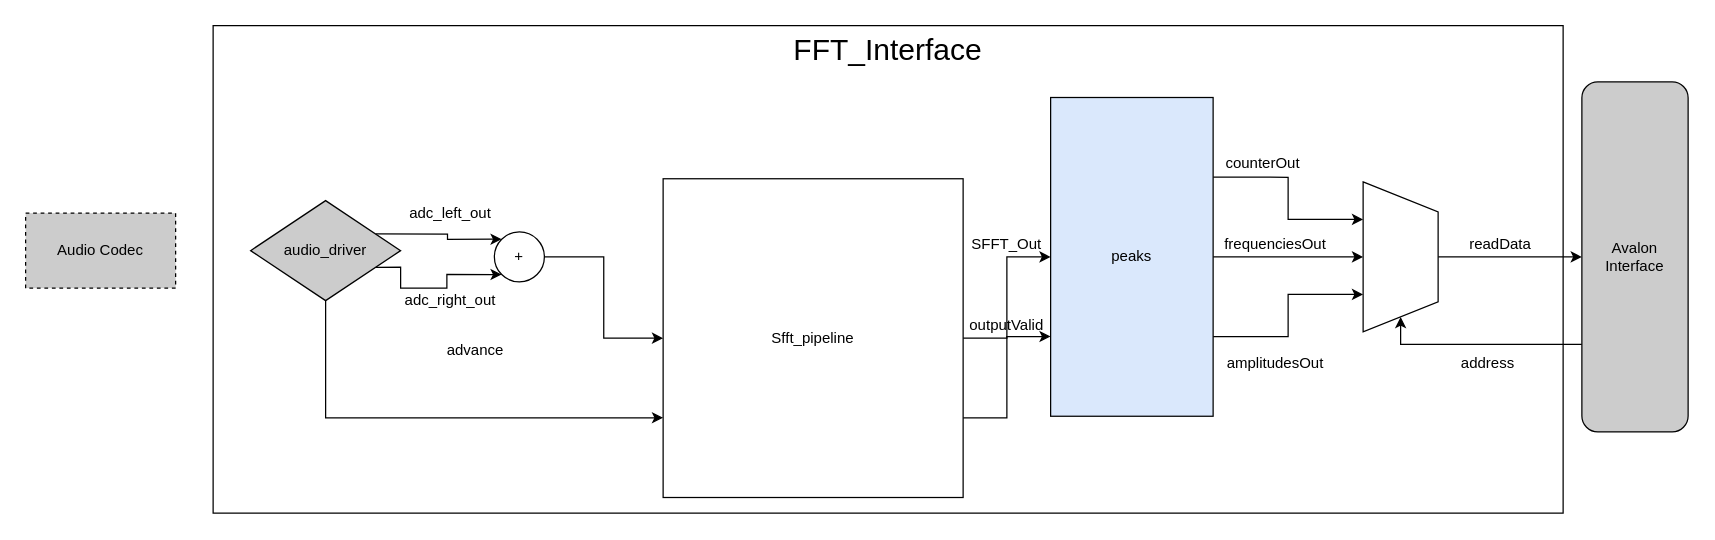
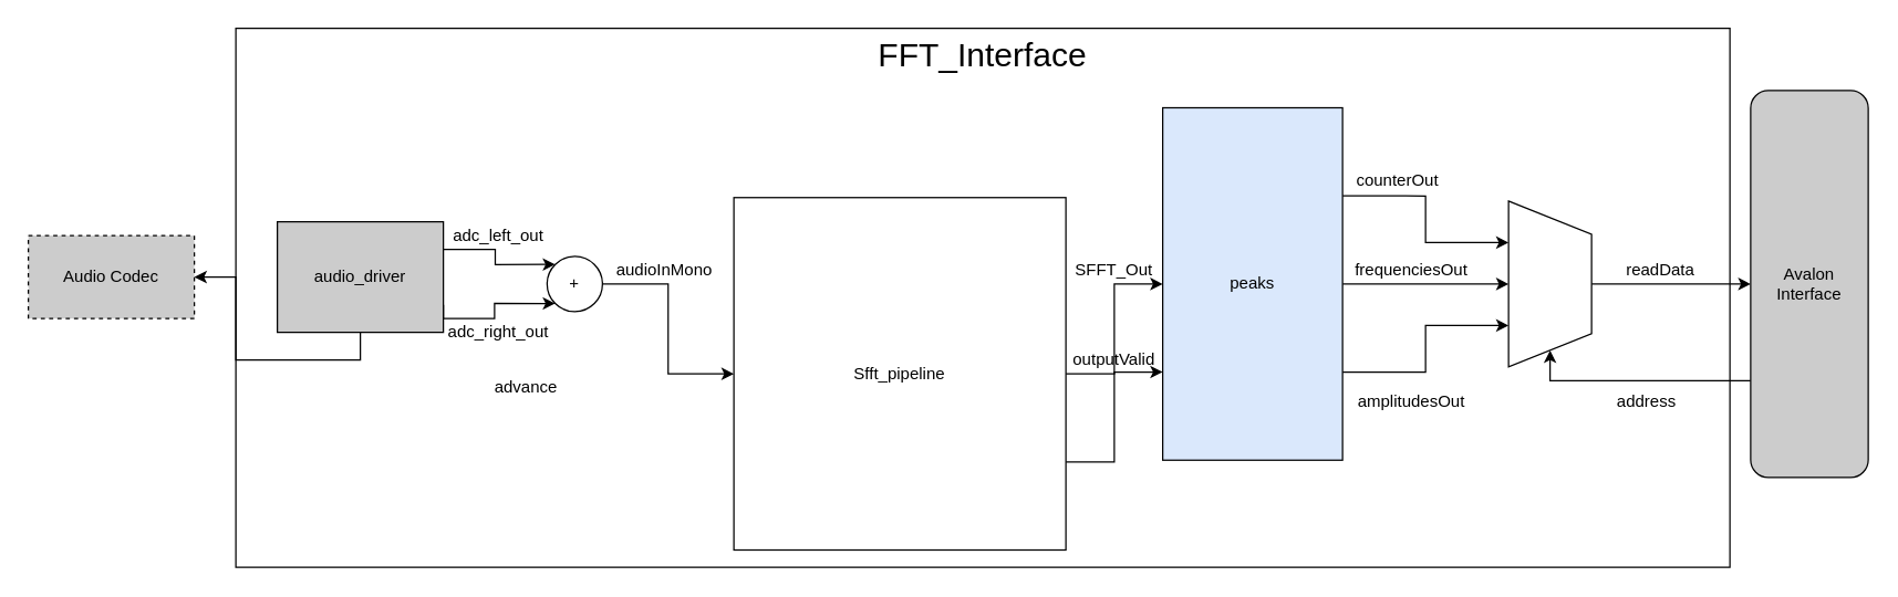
  <mxCell id="0" />
  <mxCell id="1" parent="0" />
  <mxCell id="2" style="edgeStyle=orthogonalEdgeStyle;rounded=0;orthogonalLoop=1;jettySize=auto;html=1;exitX=1;exitY=0.25;exitDx=0;exitDy=0;entryX=0;entryY=0;entryDx=0;entryDy=0;" edge="1" parent="1" source="5" target="11"><mxGeometry relative="1" as="geometry" /></mxCell>
  <mxCell id="3" style="edgeStyle=orthogonalEdgeStyle;rounded=0;orthogonalLoop=1;jettySize=auto;html=1;exitX=1;exitY=0.75;exitDx=0;exitDy=0;entryX=0;entryY=1;entryDx=0;entryDy=0;" edge="1" parent="1" source="5" target="11"><mxGeometry relative="1" as="geometry"><Array as="points"><mxPoint x="320" y="230" /><mxPoint x="357" y="230" /><mxPoint x="357" y="219" /></Array></mxGeometry></mxCell>
- <mxCell id="4" style="edgeStyle=orthogonalEdgeStyle;rounded=0;orthogonalLoop=1;jettySize=auto;html=1;exitX=0.5;exitY=1;exitDx=0;exitDy=0;entryX=0;entryY=0.75;entryDx=0;entryDy=0;" edge="1" parent="1" source="5" target="9"><mxGeometry relative="1" as="geometry" /></mxCell>
- <mxCell id="5" value="audio_driver&lt;br&gt;" style="rhombus;whiteSpace=wrap;html=1;fillColor=#CCCCCC;" vertex="1" parent="1"><mxGeometry x="200" y="160" width="120" height="80" as="geometry" /></mxCell>
+ <mxCell id="4" style="edgeStyle=orthogonalEdgeStyle;rounded=0;orthogonalLoop=1;jettySize=auto;html=1;exitX=0.5;exitY=1;exitDx=0;exitDy=0;" edge="1" parent="1" source="5" target="6"><mxGeometry relative="1" as="geometry" /></mxCell>
+ <mxCell id="5" value="audio_driver&lt;br&gt;" style="rounded=0;whiteSpace=wrap;html=1;fillColor=#CCCCCC;" vertex="1" parent="1"><mxGeometry x="200" y="160" width="120" height="80" as="geometry" /></mxCell>
  <mxCell id="6" value="Audio Codec&lt;br&gt;" style="rounded=0;whiteSpace=wrap;html=1;fillColor=#CCCCCC;dashed=1;" vertex="1" parent="1"><mxGeometry x="20" y="170" width="120" height="60" as="geometry" /></mxCell>
  <mxCell id="7" style="edgeStyle=orthogonalEdgeStyle;rounded=0;orthogonalLoop=1;jettySize=auto;html=1;exitX=1;exitY=0.5;exitDx=0;exitDy=0;entryX=0;entryY=0.5;entryDx=0;entryDy=0;" edge="1" parent="1" source="9" target="15"><mxGeometry relative="1" as="geometry" /></mxCell>
  <mxCell id="8" style="edgeStyle=orthogonalEdgeStyle;rounded=0;orthogonalLoop=1;jettySize=auto;html=1;exitX=1;exitY=0.75;exitDx=0;exitDy=0;entryX=0;entryY=0.75;entryDx=0;entryDy=0;" edge="1" parent="1" source="9" target="15"><mxGeometry relative="1" as="geometry" /></mxCell>
  <mxCell id="9" value="Sfft_pipeline&lt;br&gt;" style="rounded=0;whiteSpace=wrap;html=1;" vertex="1" parent="1"><mxGeometry x="530" y="142.5" width="240" height="255" as="geometry" /></mxCell>
  <mxCell id="10" style="edgeStyle=orthogonalEdgeStyle;rounded=0;orthogonalLoop=1;jettySize=auto;html=1;exitX=1;exitY=0.5;exitDx=0;exitDy=0;entryX=0;entryY=0.5;entryDx=0;entryDy=0;" edge="1" parent="1" source="11" target="9"><mxGeometry relative="1" as="geometry" /></mxCell>
  <mxCell id="11" value="+" style="ellipse;whiteSpace=wrap;html=1;aspect=fixed;" vertex="1" parent="1"><mxGeometry x="395" y="185" width="40" height="40" as="geometry" /></mxCell>
  <mxCell id="12" style="edgeStyle=orthogonalEdgeStyle;rounded=0;orthogonalLoop=1;jettySize=auto;html=1;exitX=1;exitY=0.25;exitDx=0;exitDy=0;entryX=0.25;entryY=1;entryDx=0;entryDy=0;" edge="1" parent="1" source="15" target="17"><mxGeometry relative="1" as="geometry" /></mxCell>
  <mxCell id="13" style="edgeStyle=orthogonalEdgeStyle;rounded=0;orthogonalLoop=1;jettySize=auto;html=1;exitX=1;exitY=0.5;exitDx=0;exitDy=0;entryX=0.5;entryY=1;entryDx=0;entryDy=0;" edge="1" parent="1" source="15" target="17"><mxGeometry relative="1" as="geometry" /></mxCell>
  <mxCell id="14" style="edgeStyle=orthogonalEdgeStyle;rounded=0;orthogonalLoop=1;jettySize=auto;html=1;exitX=1;exitY=0.75;exitDx=0;exitDy=0;entryX=0.75;entryY=1;entryDx=0;entryDy=0;" edge="1" parent="1" source="15" target="17"><mxGeometry relative="1" as="geometry" /></mxCell>
  <mxCell id="15" value="peaks&lt;br&gt;" style="rounded=0;whiteSpace=wrap;html=1;fillColor=#dae8fc;" vertex="1" parent="1"><mxGeometry x="840" y="77.5" width="130" height="255" as="geometry" /></mxCell>
  <mxCell id="16" style="edgeStyle=orthogonalEdgeStyle;rounded=0;orthogonalLoop=1;jettySize=auto;html=1;exitX=0.5;exitY=0;exitDx=0;exitDy=0;entryX=0;entryY=0.5;entryDx=0;entryDy=0;" edge="1" parent="1" source="17" target="28"><mxGeometry relative="1" as="geometry" /></mxCell>
  <mxCell id="17" value="" style="shape=trapezoid;perimeter=trapezoidPerimeter;whiteSpace=wrap;html=1;rotation=90;" vertex="1" parent="1"><mxGeometry x="1060" y="175" width="120" height="60" as="geometry" /></mxCell>
  <mxCell id="18" value="adc_left_out&lt;br&gt;" style="text;html=1;strokeColor=none;fillColor=none;align=center;verticalAlign=middle;whiteSpace=wrap;rounded=0;" vertex="1" parent="1"><mxGeometry x="340" y="160" width="40" height="20" as="geometry" /></mxCell>
  <mxCell id="19" value="adc_right_out&lt;br&gt;" style="text;html=1;strokeColor=none;fillColor=none;align=center;verticalAlign=middle;whiteSpace=wrap;rounded=0;" vertex="1" parent="1"><mxGeometry x="340" y="230" width="40" height="20" as="geometry" /></mxCell>
+ <mxCell id="20" value="audioInMono&lt;br&gt;" style="text;html=1;strokeColor=none;fillColor=none;align=center;verticalAlign=middle;whiteSpace=wrap;rounded=0;" vertex="1" parent="1"><mxGeometry x="460" y="185" width="40" height="20" as="geometry" /></mxCell>
  <mxCell id="21" value="advance&lt;br&gt;" style="text;html=1;strokeColor=none;fillColor=none;align=center;verticalAlign=middle;whiteSpace=wrap;rounded=0;" vertex="1" parent="1"><mxGeometry x="360" y="270" width="40" height="20" as="geometry" /></mxCell>
  <mxCell id="22" value="SFFT_Out&lt;br&gt;" style="text;html=1;strokeColor=none;fillColor=none;align=center;verticalAlign=middle;whiteSpace=wrap;rounded=0;" vertex="1" parent="1"><mxGeometry x="785" y="185" width="40" height="20" as="geometry" /></mxCell>
  <mxCell id="23" value="outputValid&lt;br&gt;" style="text;html=1;strokeColor=none;fillColor=none;align=center;verticalAlign=middle;whiteSpace=wrap;rounded=0;" vertex="1" parent="1"><mxGeometry x="785" y="250" width="40" height="20" as="geometry" /></mxCell>
  <mxCell id="24" value="counterOut" style="text;html=1;strokeColor=none;fillColor=none;align=center;verticalAlign=middle;whiteSpace=wrap;rounded=0;" vertex="1" parent="1"><mxGeometry x="990" y="120" width="40" height="20" as="geometry" /></mxCell>
  <mxCell id="25" value="frequenciesOut" style="text;html=1;strokeColor=none;fillColor=none;align=center;verticalAlign=middle;whiteSpace=wrap;rounded=0;" vertex="1" parent="1"><mxGeometry x="1000" y="185" width="40" height="20" as="geometry" /></mxCell>
  <mxCell id="26" value="amplitudesOut" style="text;html=1;strokeColor=none;fillColor=none;align=center;verticalAlign=middle;whiteSpace=wrap;rounded=0;" vertex="1" parent="1"><mxGeometry x="1000" y="280" width="40" height="20" as="geometry" /></mxCell>
  <mxCell id="27" style="edgeStyle=orthogonalEdgeStyle;rounded=0;orthogonalLoop=1;jettySize=auto;html=1;exitX=0;exitY=0.75;exitDx=0;exitDy=0;entryX=1;entryY=0.5;entryDx=0;entryDy=0;" edge="1" parent="1" source="28" target="17"><mxGeometry relative="1" as="geometry"><Array as="points"><mxPoint x="1120" y="275" /></Array></mxGeometry></mxCell>
  <mxCell id="28" value="Avalon Interface" style="rounded=1;whiteSpace=wrap;html=1;fillColor=#CCCCCC;" vertex="1" parent="1"><mxGeometry x="1265" y="65" width="85" height="280" as="geometry" /></mxCell>
  <mxCell id="29" value="address" style="text;html=1;strokeColor=none;fillColor=none;align=center;verticalAlign=middle;whiteSpace=wrap;rounded=0;" vertex="1" parent="1"><mxGeometry x="1170" y="280" width="40" height="20" as="geometry" /></mxCell>
  <mxCell id="30" value="readData" style="text;html=1;strokeColor=none;fillColor=none;align=center;verticalAlign=middle;whiteSpace=wrap;rounded=0;" vertex="1" parent="1"><mxGeometry x="1180" y="185" width="40" height="20" as="geometry" /></mxCell>
  <mxCell id="31" value="" style="rounded=0;whiteSpace=wrap;html=1;fillColor=none;" vertex="1" parent="1"><mxGeometry x="170" y="20" width="1080" height="390" as="geometry" /></mxCell>
  <mxCell id="32" value="&lt;font style=&quot;font-size: 24px&quot;&gt;FFT_Interface&lt;/font&gt;" style="text;html=1;strokeColor=none;fillColor=none;align=center;verticalAlign=middle;whiteSpace=wrap;rounded=0;" vertex="1" parent="1"><mxGeometry x="690" y="30" width="40" height="20" as="geometry" /></mxCell>
